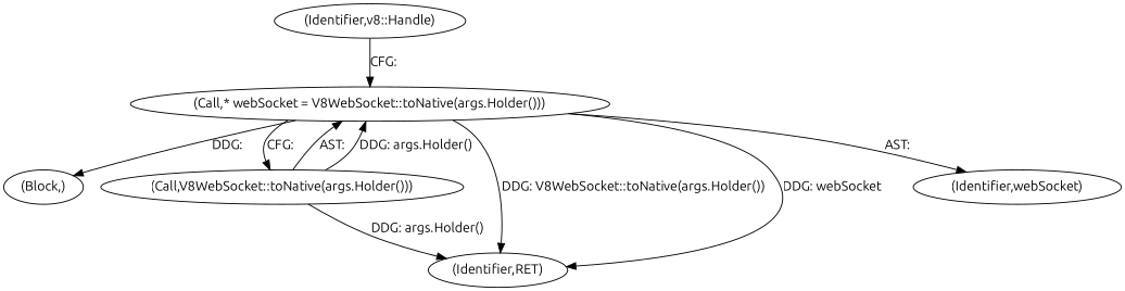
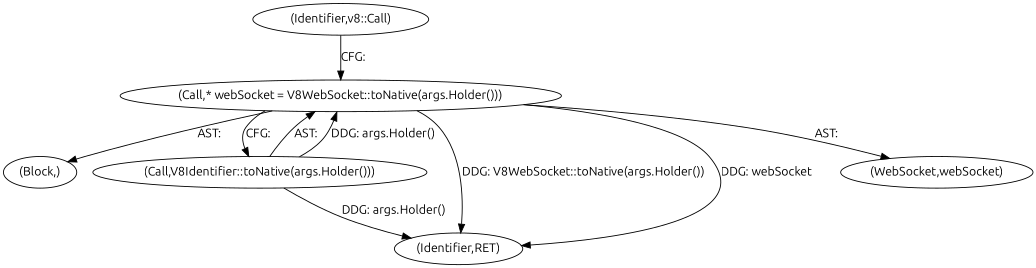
  digraph {
    fontname=Ubuntu
    node [fontname=Ubuntu]
    edge [fontname=Ubuntu]
    n1 [label="(Call,* webSocket = V8WebSocket::toNative(args.Holder()))"]
-   n2 [label="(Call,V8WebSocket::toNative(args.Holder()))"]
+   n2 [label="(Call,V8Identifier::toNative(args.Holder()))"]
    n3 [label="(Block,)"]
    n4 [label="(Identifier,RET)"]
-   n5 [label="(Identifier,webSocket)"]
-   n6 [label="(Identifier,v8::Handle)"]
+   n5 [label="(WebSocket,webSocket)"]
+   n6 [label="(Identifier,v8::Call)"]
    n1 -> n2 [label="CFG: "]
-   n1 -> n3 [label="DDG: "]
+   n1 -> n3 [label="AST: "]
    n1 -> n4 [label="DDG: V8WebSocket::toNative(args.Holder())"]
    n1 -> n4 [label="DDG: webSocket"]
    n1 -> n5 [label="AST: "]
    n2 -> n1 [label="AST: "]
    n2 -> n1 [label="DDG: args.Holder()"]
    n2 -> n4 [label="DDG: args.Holder()"]
    n6 -> n1 [label="CFG: "]
  }
